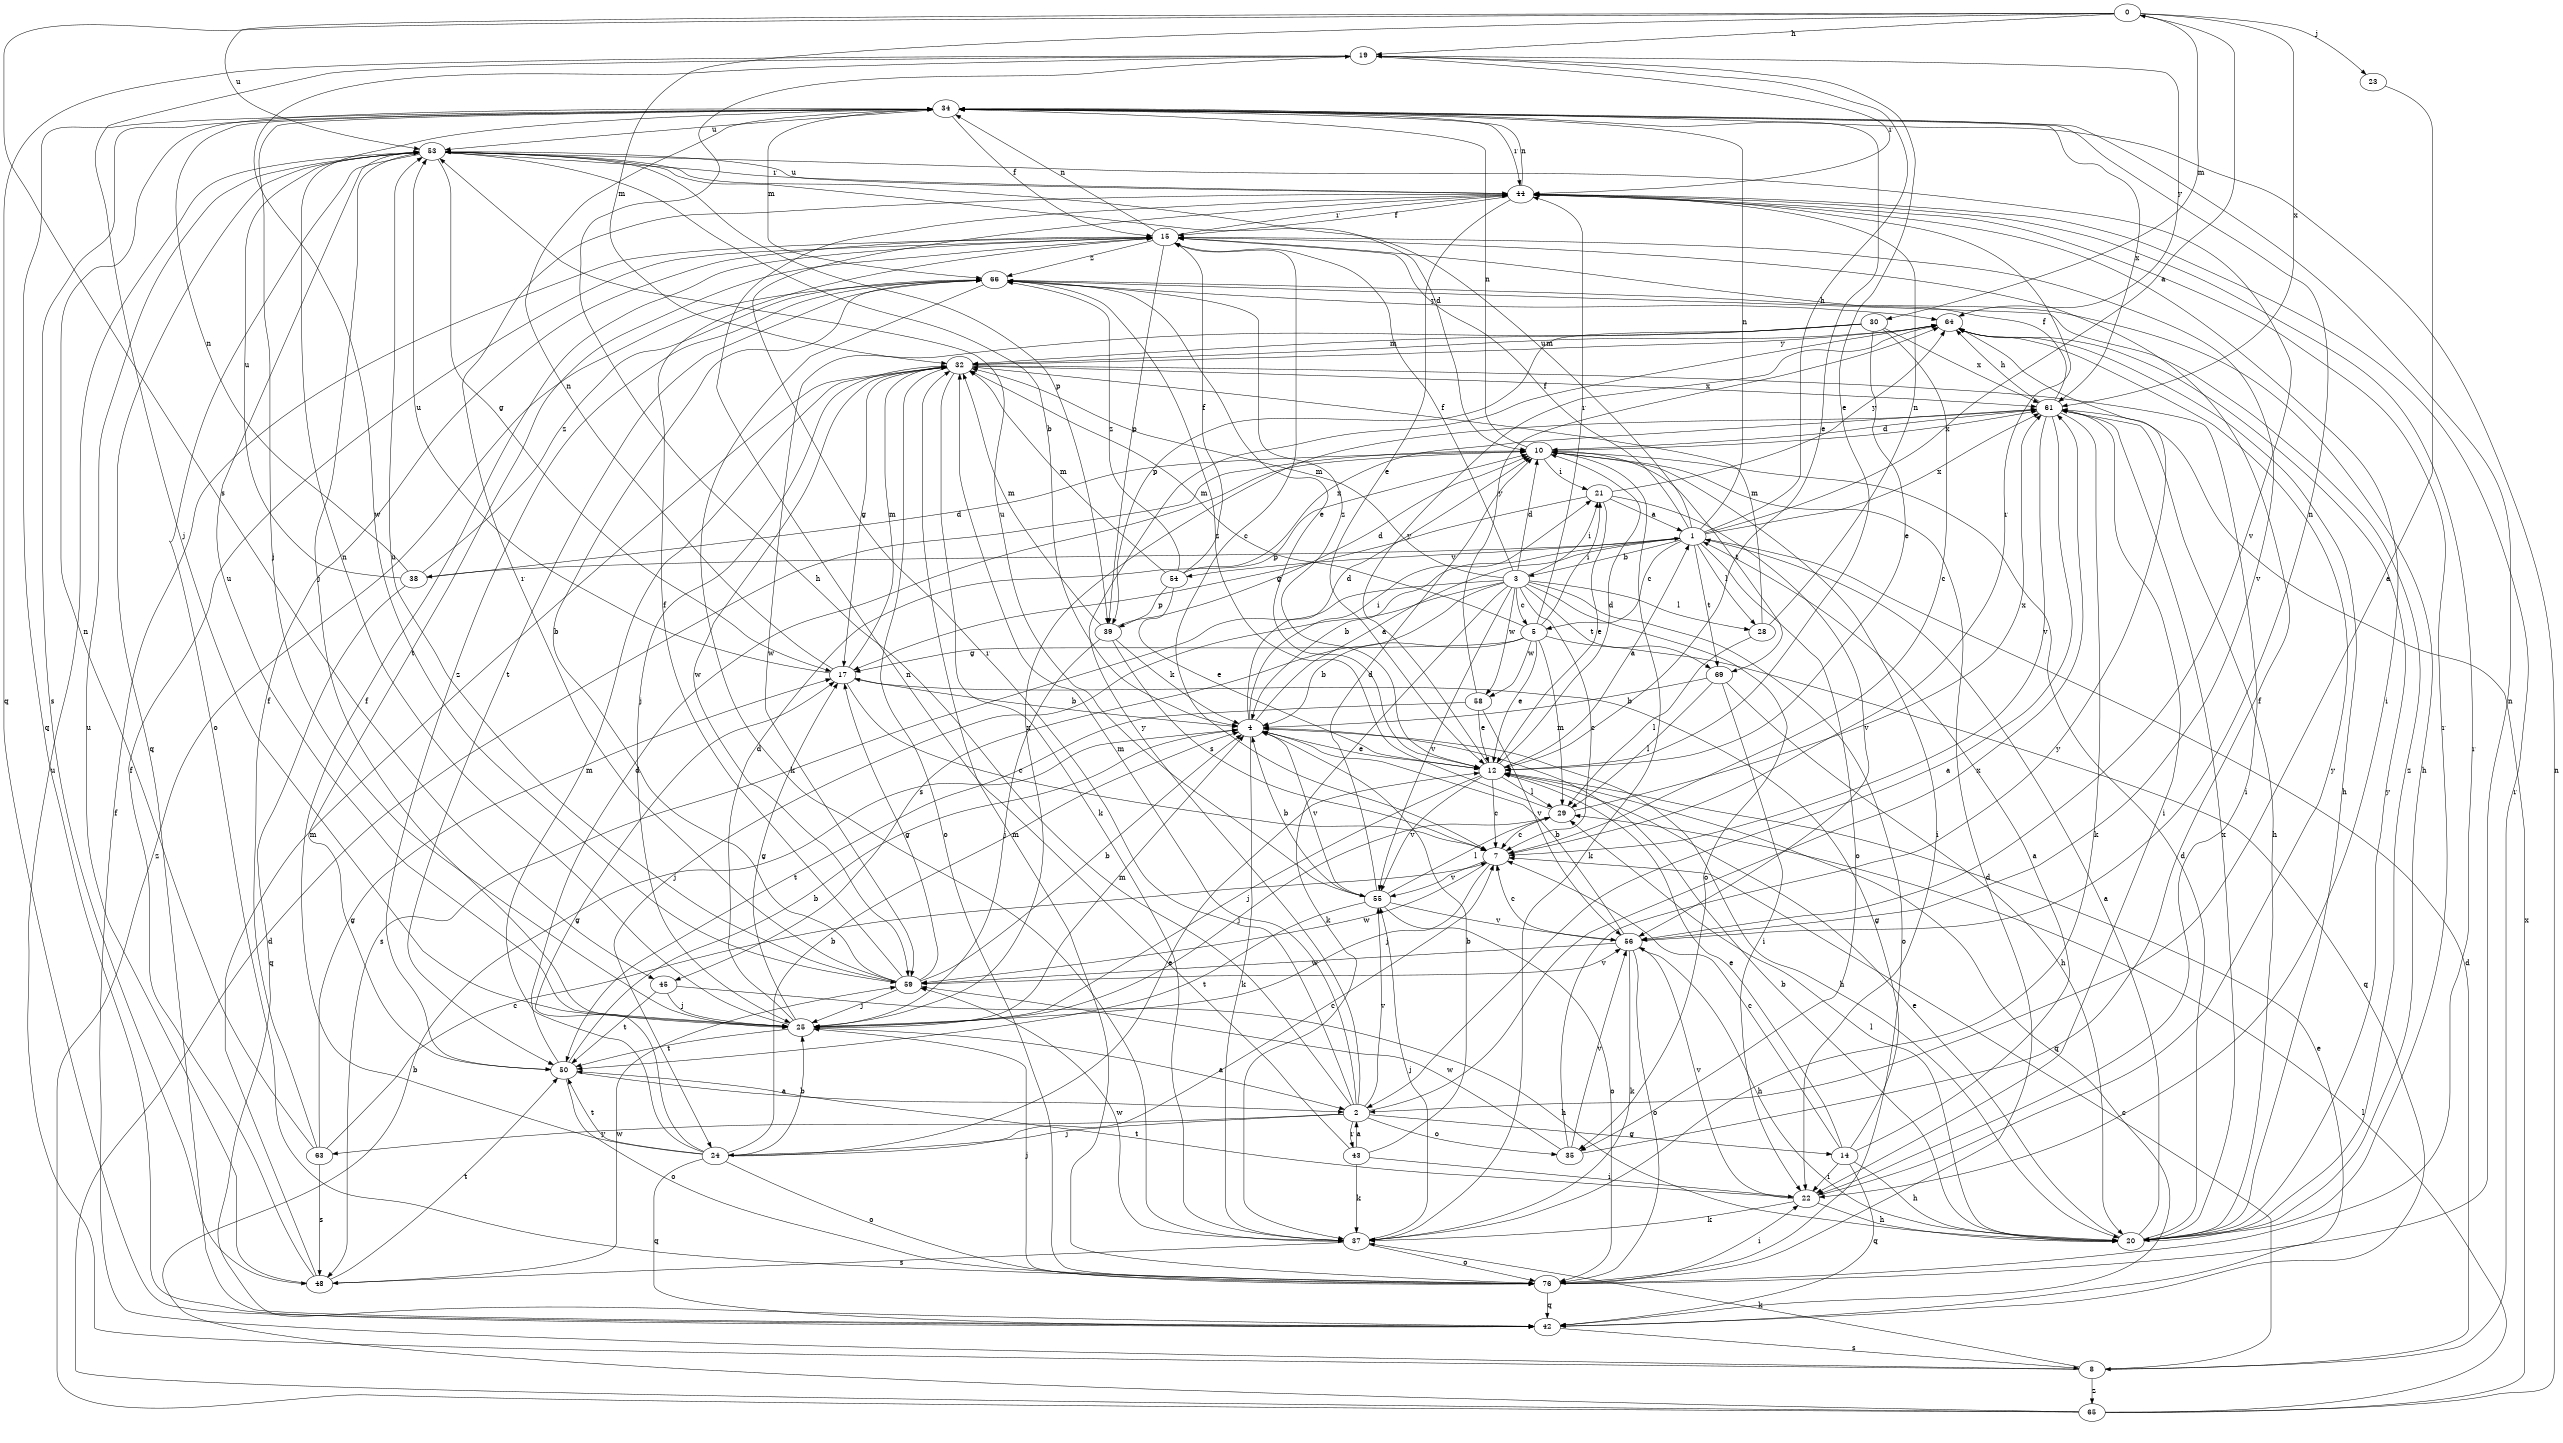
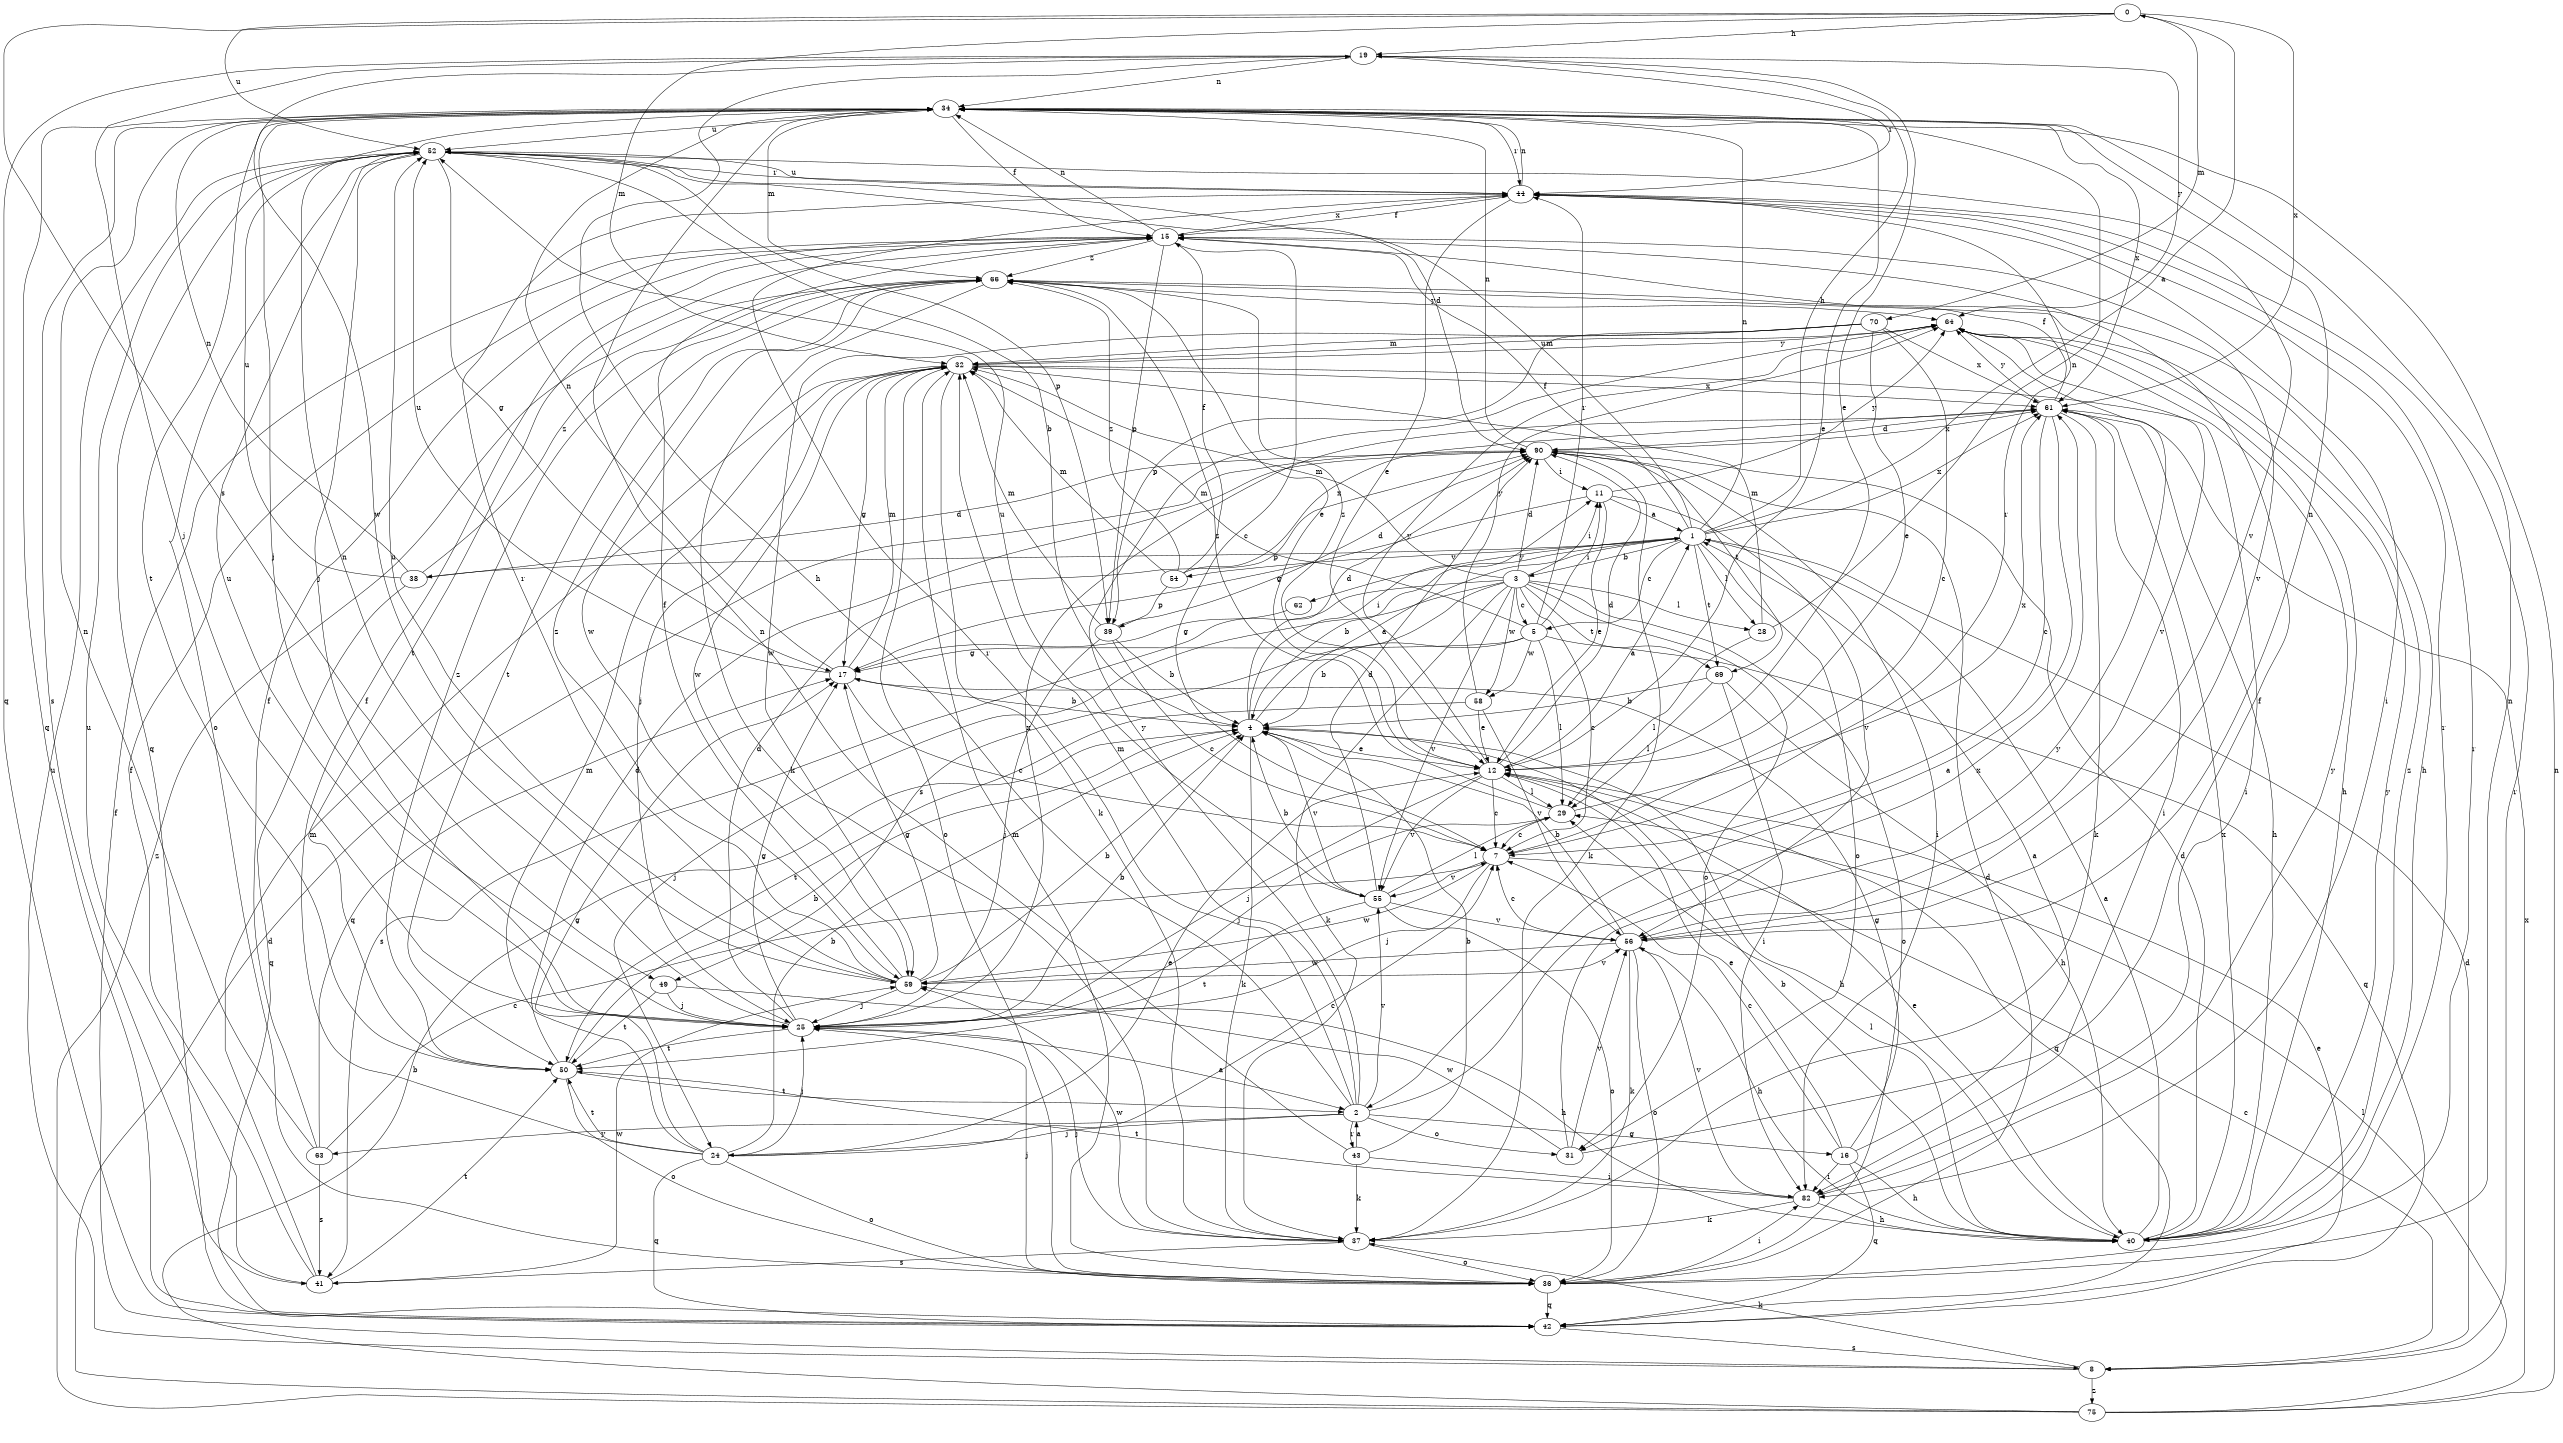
  strict digraph {
    0
    19
-   23
-   30
+   30 [label=70]
    32
-   45
-   53
+   45 [label=49]
+   53 [label=52]
    61
    34
    44
    64
    12
    42
    25
    59
    2
    7
    39
    n19 [label=37]
-   36 [label=76]
+   36
    17
-   22
-   20
+   22 [label=82]
+   20 [label=40]
    50
    4
-   10
+   10 [label=90]
    56
    15
    1
    3
    5
    8
    28
-   35
+   35 [label=31]
    38
    n36 [label=69]
    54
+   62
    24
    55
-   21
-   48
+   21 [label=11]
+   48 [label=41]
    58
    29
-   65
+   65 [label=75]
    66
-   16 [label=14]
+   16
    43
    63
    0 -> 19 [label=h]
-   0 -> 23 [label=j]
    0 -> 30 [label=m]
    0 -> 32 [label=m]
    0 -> 45 [label=s]
    0 -> 53 [label=u]
    0 -> 61 [label=x]
+   19 -> 34 [label=n]
    19 -> 44 [label=r]
    19 -> 64 [label=y]
    19 -> 12 [label=e]
    19 -> 42 [label=q]
    19 -> 25 [label=j]
    19 -> 59 [label=w]
-   23 -> 2 [label=a]
    30 -> 32 [label=m]
    30 -> 61 [label=x]
    30 -> 12 [label=e]
    30 -> 59 [label=w]
    30 -> 7 [label=c]
    30 -> 39 [label=p]
    32 -> 61 [label=x]
    32 -> 64 [label=y]
    32 -> 25 [label=j]
    32 -> 59 [label=w]
    32 -> n19 [label=k]
    32 -> 36 [label=o]
    32 -> 17 [label=g]
    32 -> 22 [label=i]
    45 -> 25 [label=j]
    45 -> 20 [label=h]
    45 -> 50 [label=t]
    53 -> 44 [label=r]
    53 -> 42 [label=q]
    53 -> 25 [label=j]
    53 -> 39 [label=p]
    53 -> 36 [label=o]
    53 -> 17 [label=g]
    53 -> 4 [label=b]
    53 -> 10 [label=d]
    53 -> 56 [label=v]
-   61 -> 64 [label=h]
+   61 -> 64 [label=y]
    61 -> 2 [label=a]
-   61 -> 7 [label=v]
+   61 -> 7 [label=c]
    61 -> n19 [label=k]
    61 -> 22 [label=i]
    61 -> 20 [label=h]
    61 -> 10 [label=d]
    61 -> 15 [label=f]
    34 -> 53 [label=u]
    34 -> 61 [label=x]
    34 -> 44 [label=r]
    34 -> 12 [label=e]
    34 -> 42 [label=q]
    34 -> 25 [label=j]
+   34 -> 50 [label=t]
    34 -> 15 [label=f]
    34 -> 48 [label=s]
    34 -> 66 [label=m]
    44 -> 53 [label=u]
    44 -> 34 [label=n]
    44 -> 12 [label=e]
    44 -> 22 [label=i]
    44 -> 15 [label=f]
    64 -> 32 [label=m]
    64 -> 20 [label=h]
+   64 -> 56 [label=v]
    12 -> 64 [label=y]
    12 -> 42 [label=q]
    12 -> 25 [label=j]
    12 -> 7 [label=c]
    12 -> 10 [label=d]
    12 -> 1 [label=a]
    12 -> 55 [label=v]
    12 -> 29 [label=l]
    12 -> 66 [label=z]
    42 -> 12 [label=e]
    42 -> 8 [label=s]
    25 -> 53 [label=u]
    25 -> 61 [label=x]
    25 -> 34 [label=n]
    25 -> 2 [label=a]
    25 -> 17 [label=g]
    25 -> 50 [label=t]
-   25 -> 4 [label=m]
+   25 -> 4 [label=b]
    25 -> 10 [label=d]
    59 -> 53 [label=u]
    59 -> 44 [label=r]
    59 -> 25 [label=j]
    59 -> 17 [label=g]
    59 -> 4 [label=b]
    59 -> 56 [label=v]
    59 -> 15 [label=f]
-   59 -> 66 [label=b]
+   59 -> 66 [label=z]
    2 -> 19 [label=h]
    2 -> 32 [label=m]
    2 -> 61 [label=x]
    2 -> 44 [label=r]
    2 -> 64 [label=y]
    2 -> 35 [label=o]
    2 -> 24 [label=j]
    2 -> 55 [label=v]
    2 -> 16 [label=g]
    2 -> 43 [label=r]
    2 -> 63 [label=y]
    7 -> 44 [label=r]
    7 -> 25 [label=j]
    7 -> 59 [label=w]
    7 -> 55 [label=v]
    39 -> 32 [label=m]
    39 -> 25 [label=j]
-   39 -> 7 [label=s]
-   39 -> 4 [label=k]
+   39 -> 7 [label=c]
+   39 -> 4 [label=b]
    39 -> 10 [label=d]
-   n19 -> 55 [label=j]
+   n19 -> 25 [label=j]
    n19 -> 59 [label=w]
    n19 -> 36 [label=o]
    n19 -> 48 [label=s]
    36 -> 32 [label=m]
    36 -> 34 [label=n]
    36 -> 44 [label=r]
    36 -> 42 [label=q]
    36 -> 25 [label=j]
    36 -> 22 [label=i]
    36 -> 10 [label=d]
    17 -> 32 [label=m]
    17 -> 53 [label=u]
    17 -> 34 [label=n]
    17 -> 7 [label=c]
    17 -> 4 [label=b]
    22 -> 64 [label=y]
    22 -> n19 [label=k]
    22 -> 20 [label=h]
    22 -> 50 [label=t]
    22 -> 56 [label=v]
    20 -> 61 [label=x]
    20 -> 44 [label=r]
    20 -> 64 [label=y]
    20 -> 12 [label=e]
    20 -> 4 [label=b]
    20 -> 10 [label=d]
    20 -> 1 [label=a]
    20 -> 29 [label=l]
    20 -> 66 [label=z]
-   50 -> 2 [label=a]
+   50 -> 2 [label=t]
    50 -> 36 [label=o]
    50 -> 4 [label=b]
    50 -> 10 [label=d]
    50 -> 66 [label=z]
    4 -> 12 [label=e]
    4 -> n19 [label=k]
    4 -> 20 [label=h]
    4 -> 10 [label=d]
    4 -> 1 [label=a]
    4 -> 55 [label=v]
    4 -> 21 [label=i]
    10 -> 61 [label=x]
    10 -> 34 [label=n]
    10 -> n19 [label=k]
    10 -> 22 [label=i]
    10 -> n36 [label=t]
    10 -> 21 [label=i]
    56 -> 34 [label=n]
    56 -> 59 [label=w]
    56 -> 7 [label=c]
    56 -> n19 [label=k]
    56 -> 36 [label=o]
    56 -> 20 [label=h]
    56 -> 4 [label=b]
    15 -> 34 [label=n]
-   15 -> 44 [label=r]
+   15 -> 44 [label=x]
    15 -> 7 [label=c]
    15 -> 39 [label=p]
    15 -> 50 [label=t]
    15 -> 56 [label=v]
    15 -> 66 [label=z]
    1 -> 0 [label=a]
    1 -> 19 [label=h]
    1 -> 53 [label=u]
    1 -> 61 [label=x]
    1 -> 34 [label=n]
    1 -> 4 [label=b]
    1 -> 15 [label=f]
    1 -> 3 [label=b]
    1 -> 5 [label=c]
    1 -> 8 [label=d]
    1 -> 28 [label=l]
    1 -> 35 [label=o]
    1 -> 38 [label=p]
    1 -> n36 [label=t]
    1 -> 54 [label=v]
+   1 -> 62 [label=y]
    3 -> 32 [label=m]
    3 -> 45 [label=s]
    3 -> 7 [label=c]
    3 -> n19 [label=k]
    3 -> 36 [label=o]
    3 -> 10 [label=d]
-   3 -> 15 [label=f]
    3 -> 5 [label=c]
    3 -> 28 [label=l]
    3 -> 35 [label=o]
    3 -> n36 [label=t]
    3 -> 24 [label=j]
    3 -> 55 [label=v]
    3 -> 21 [label=i]
    3 -> 48 [label=s]
    3 -> 58 [label=w]
    5 -> 32 [label=m]
    5 -> 44 [label=r]
-   5 -> 12 [label=e]
    5 -> 42 [label=q]
    5 -> 17 [label=g]
    5 -> 4 [label=b]
    5 -> 21 [label=i]
    5 -> 58 [label=w]
-   5 -> 29 [label=m]
+   5 -> 29 [label=l]
    8 -> 53 [label=u]
    8 -> 44 [label=r]
-   8 -> 7 [label=c]
+   7 -> 8 [label=c]
    8 -> n19 [label=k]
    8 -> 15 [label=f]
    8 -> 65 [label=z]
    28 -> 32 [label=m]
-   28 -> 44 [label=n]
+   28 -> 34 [label=n]
    28 -> 29 [label=l]
    35 -> 64 [label=y]
    35 -> 59 [label=w]
    35 -> 56 [label=v]
    35 -> 15 [label=f]
    38 -> 53 [label=u]
    38 -> 34 [label=n]
    38 -> 42 [label=q]
    38 -> 10 [label=d]
    38 -> 66 [label=z]
    n36 -> 22 [label=i]
    n36 -> 20 [label=h]
    n36 -> 4 [label=b]
    n36 -> 29 [label=l]
    54 -> 32 [label=m]
    54 -> 61 [label=x]
-   54 -> 12 [label=e]
    54 -> 39 [label=p]
    54 -> 15 [label=f]
    54 -> 66 [label=z]
+   62 -> 17 [label=g]
    24 -> 32 [label=m]
    24 -> 12 [label=e]
    24 -> 42 [label=q]
-   24 -> 25 [label=b]
+   24 -> 25 [label=j]
    24 -> 7 [label=c]
    24 -> 36 [label=o]
    24 -> 17 [label=g]
    24 -> 50 [label=t]
    24 -> 4 [label=b]
    24 -> 15 [label=f]
    55 -> 53 [label=u]
    55 -> 36 [label=o]
    55 -> 50 [label=t]
    55 -> 4 [label=b]
    55 -> 10 [label=d]
    55 -> 56 [label=v]
    55 -> 29 [label=l]
    21 -> 64 [label=y]
    21 -> 12 [label=e]
    21 -> 17 [label=g]
    21 -> 56 [label=v]
    21 -> 1 [label=a]
    48 -> 32 [label=m]
    48 -> 53 [label=u]
    48 -> 59 [label=w]
    48 -> 50 [label=t]
    48 -> 15 [label=f]
    58 -> 64 [label=y]
    58 -> 12 [label=e]
    58 -> 50 [label=t]
    58 -> 56 [label=v]
    29 -> 61 [label=x]
    29 -> 25 [label=j]
    29 -> 7 [label=c]
    29 -> 66 [label=z]
    65 -> 61 [label=x]
    65 -> 34 [label=n]
    65 -> 4 [label=b]
    65 -> 10 [label=d]
    65 -> 29 [label=l]
    65 -> 66 [label=z]
    66 -> 64 [label=y]
    66 -> 12 [label=e]
+   66 -> 59 [label=w]
    66 -> n19 [label=k]
    66 -> 20 [label=h]
    66 -> 50 [label=t]
    16 -> 12 [label=e]
    16 -> 42 [label=q]
    16 -> 7 [label=c]
    16 -> 17 [label=g]
    16 -> 22 [label=i]
    16 -> 20 [label=h]
    16 -> 1 [label=a]
-   43 -> 44 [label=n]
+   43 -> 34 [label=n]
    43 -> 2 [label=a]
    43 -> n19 [label=k]
    43 -> 22 [label=i]
    43 -> 4 [label=b]
    63 -> 34 [label=n]
    63 -> 7 [label=c]
-   63 -> 17 [label=g]
+   63 -> 17 [label=q]
    63 -> 15 [label=f]
    63 -> 48 [label=s]
  }
